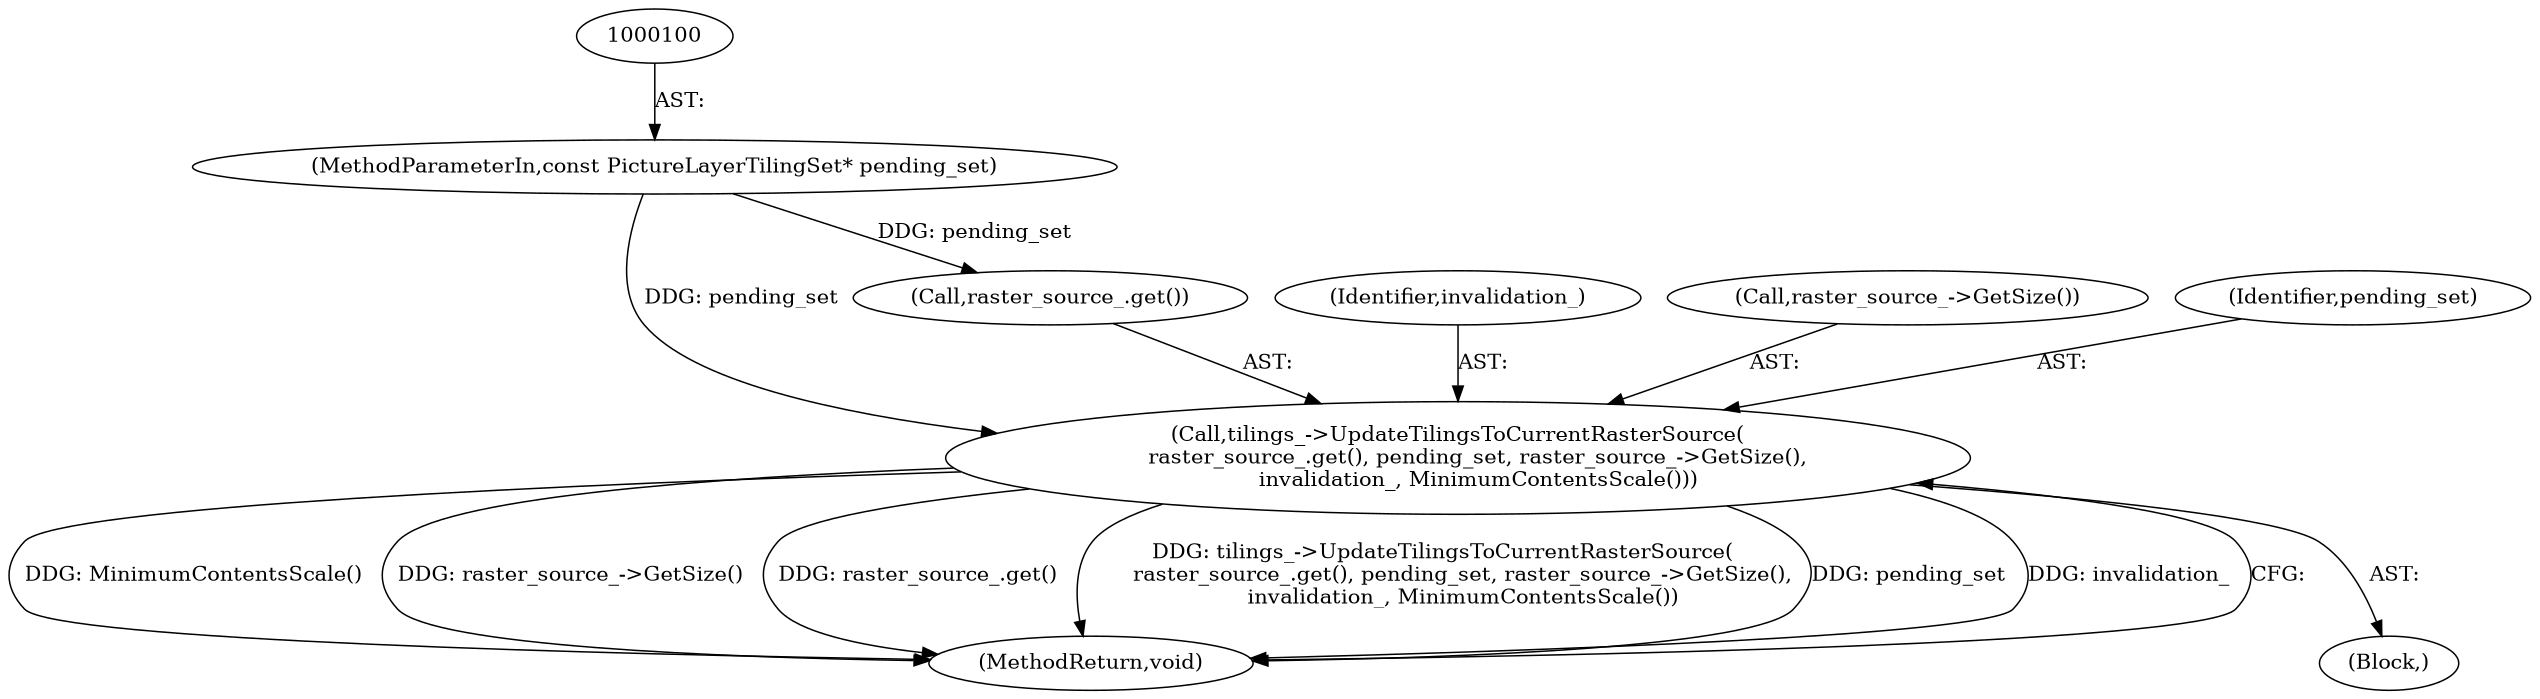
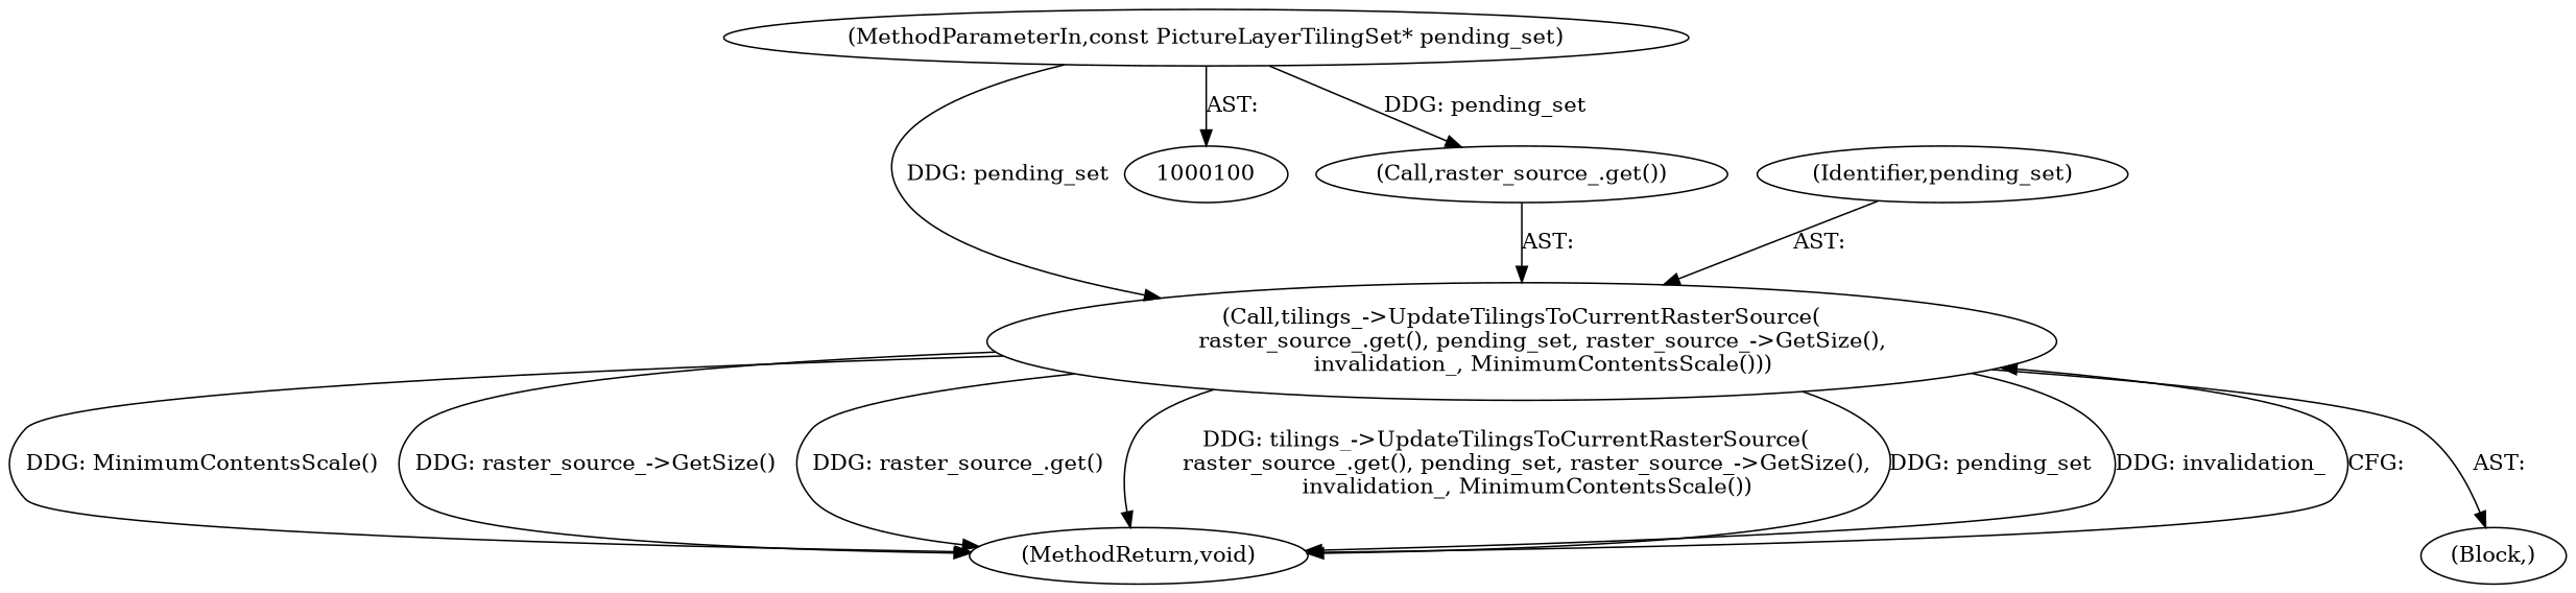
  digraph {
    n1 [label="(Call,tilings_->UpdateTilingsToCurrentRasterSource(\n      raster_source_.get(), pending_set, raster_source_->GetSize(),\n      invalidation_, MinimumContentsScale()))"]
    n2 [label="(MethodReturn,void)"]
    n3 [label="(Block,)"]
    n4 [label="(MethodParameterIn,const PictureLayerTilingSet* pending_set)"]
    1000100
    n6 [label="(Call,raster_source_.get())"]
-   n7 [label="(Identifier,invalidation_)"]
-   n8 [label="(Call,raster_source_->GetSize())"]
    n9 [label="(Identifier,pending_set)"]
    n1 -> n2 [label="DDG: MinimumContentsScale()"]
    n1 -> n2 [label="DDG: raster_source_->GetSize()"]
    n1 -> n2 [label="DDG: raster_source_.get()"]
    n1 -> n2 [label="DDG: tilings_->UpdateTilingsToCurrentRasterSource(\n      raster_source_.get(), pending_set, raster_source_->GetSize(),\n      invalidation_, MinimumContentsScale())"]
    n1 -> n2 [label="DDG: pending_set"]
    n1 -> n2 [label="DDG: invalidation_"]
    n1 -> n3 [label="AST: "]
    n2 -> n1 [label="CFG: "]
    n4 -> n1 [label="DDG: pending_set"]
-   1000100 -> n4 [label="AST: "]
+   n4 -> 1000100 [label="AST: "]
    n4 -> n6 [label="DDG: pending_set"]
    n6 -> n1 [label="AST: "]
-   n7 -> n1 [label="AST: "]
-   n8 -> n1 [label="AST: "]
    n9 -> n1 [label="AST: "]
  }
